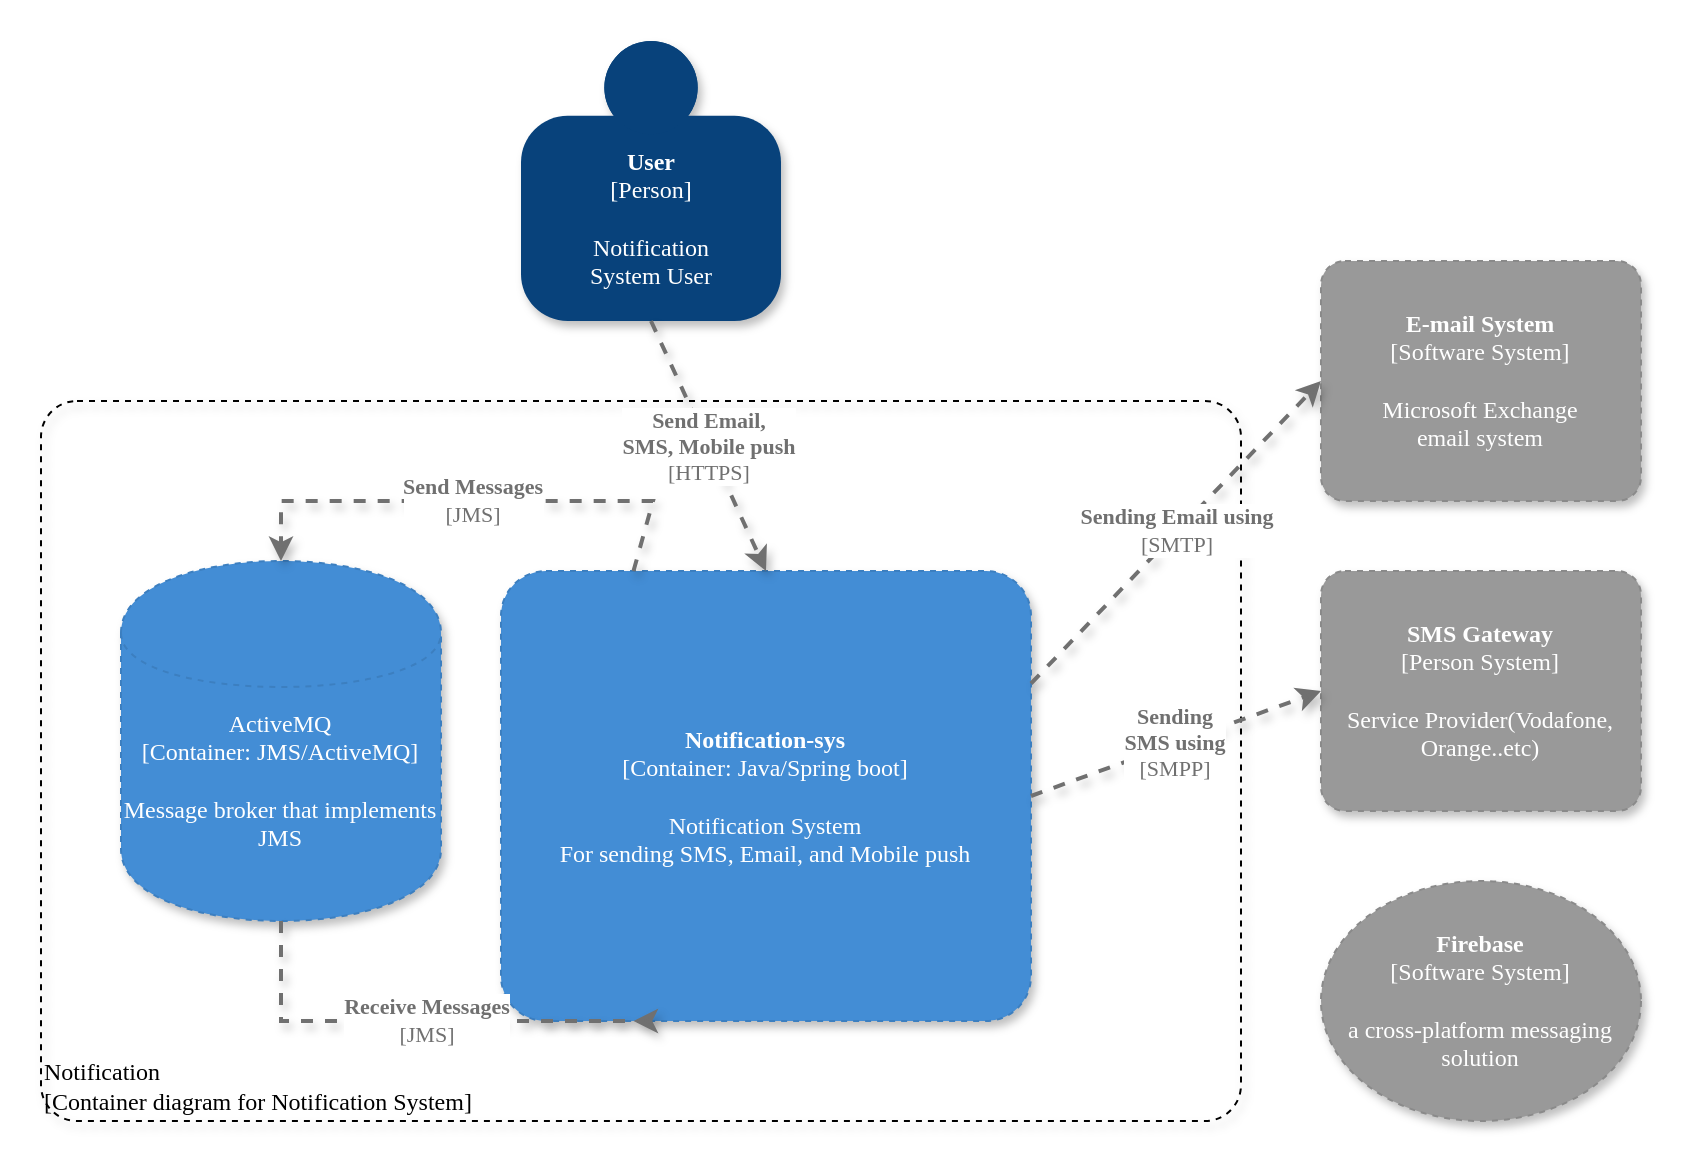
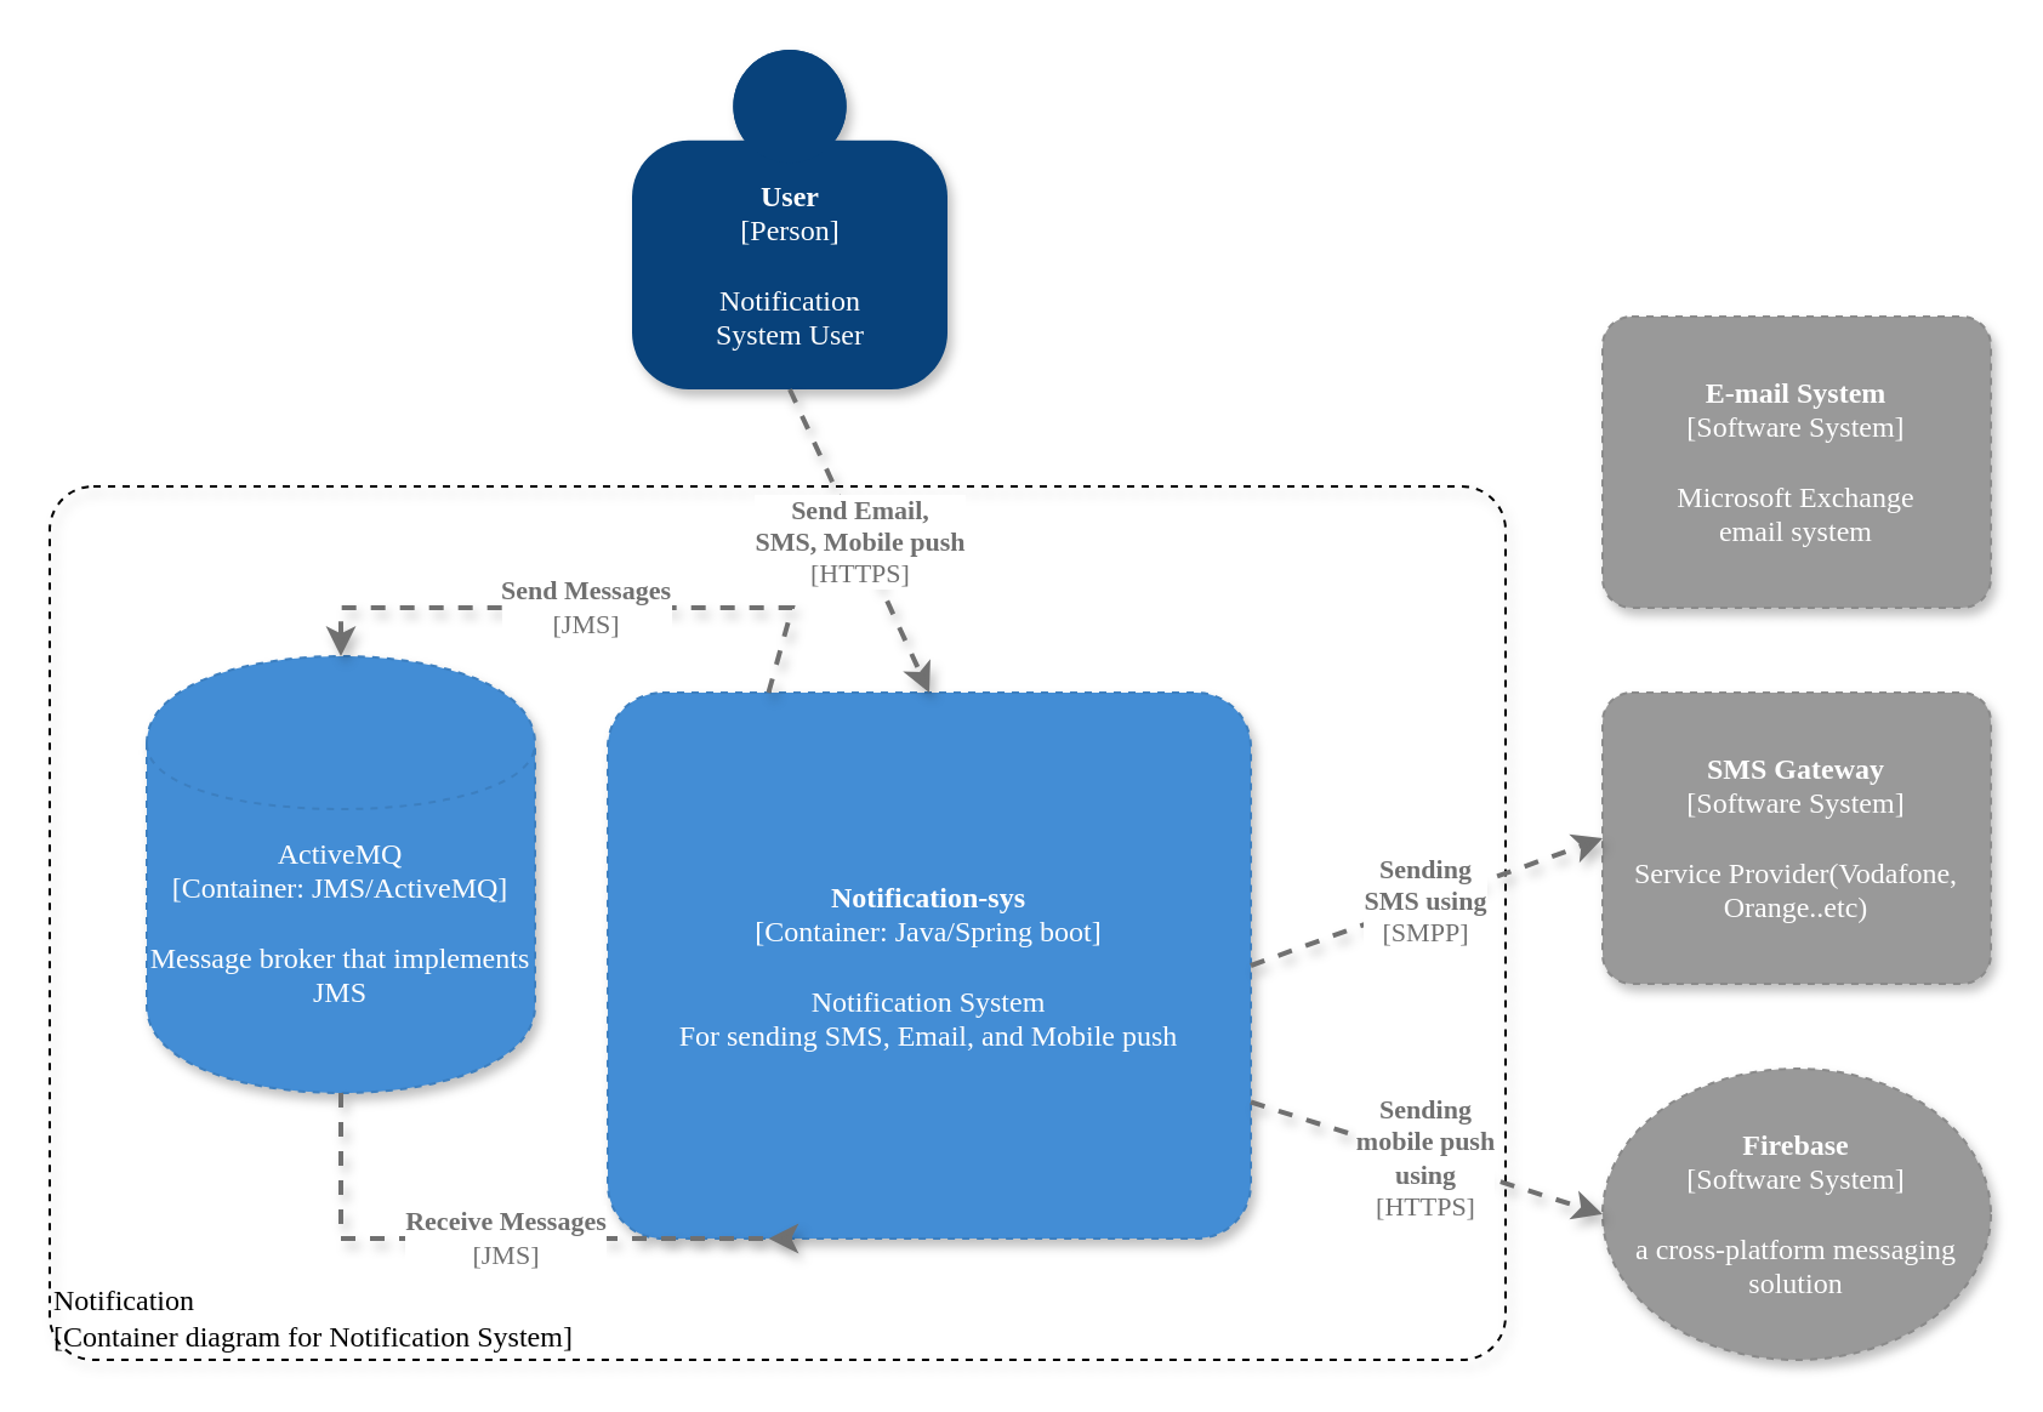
  <mxCell id="0" />
  <mxCell id="1" parent="0" />
  <mxCell id="2" value="&lt;div style=&quot;text-align: left&quot;&gt;Notification&lt;/div&gt;&lt;div style=&quot;text-align: left&quot;&gt;[Container diagram for Notification System]&lt;/div&gt;" style="rounded=1;whiteSpace=wrap;html=1;labelBackgroundColor=none;fontColor=#000000;align=left;arcSize=5;strokeColor=#000000;verticalAlign=bottom;metaEdit=1;metaData={&quot;c4Type&quot;:{&quot;editable&quot;:false}};points=[[0.25,0,0],[0.5,0,0],[0.75,0,0],[1,0.25,0],[1,0.5,0],[1,0.75,0],[0.75,1,0],[0.5,1,0],[0.25,1,0],[0,0.75,0],[0,0.5,0],[0,0.25,0]];glass=0;dashed=1;fillColor=none;fontFamily=Comic Sans MS;shadow=1;" vertex="1" parent="1"><mxGeometry x="20" y="200" width="600" height="360" as="geometry" /></mxCell>
  <mxCell id="3" value="&lt;b&gt;User&lt;/b&gt;&lt;div&gt;[Person]&lt;/div&gt;&lt;br&gt;&lt;div&gt;Notification&#10;System User&lt;/div&gt;" style="html=1;dashed=0;whitespace=wrap;fillColor=#08427b;strokeColor=none;fontColor=#ffffff;shape=mxgraph.c4.person;align=center;metaEdit=1;points=[[0.5,0,0],[1,0.5,0],[1,0.75,0],[0.75,1,0],[0.5,1,0],[0.25,1,0],[0,0.75,0],[0,0.5,0]];metaData={&quot;c4Type&quot;:{&quot;editable&quot;:false}};glass=0;shadow=1;fontFamily=Comic Sans MS;" vertex="1" parent="1"><mxGeometry x="260" y="20" width="130" height="140" as="geometry" /></mxCell>
  <mxCell id="4" value="&lt;b&gt;Notification-sys&lt;/b&gt;&lt;div&gt;[Container: Java/Spring boot]&lt;/div&gt;&lt;br&gt;&lt;div&gt;Notification System&#10;For sending SMS, Email, and Mobile push&lt;/div&gt;" style="rounded=1;whiteSpace=wrap;html=1;labelBackgroundColor=none;fontColor=#ffffff;align=center;arcSize=10;metaEdit=1;metaData={&quot;c4Type&quot;:{&quot;editable&quot;:false}};points=[[0.25,0,0],[0.5,0,0],[0.75,0,0],[1,0.25,0],[1,0.5,0],[1,0.75,0],[0.75,1,0],[0.5,1,0],[0.25,1,0],[0,0.75,0],[0,0.5,0],[0,0.25,0]];glass=0;dashed=1;fillColor=#438DD5;strokeColor=#3C7FC0;fontFamily=Comic Sans MS;shadow=1;" vertex="1" parent="1"><mxGeometry x="250" y="285" width="265" height="225" as="geometry" /></mxCell>
- <mxCell id="5" value="ActiveMQ&lt;div&gt;[Container:&amp;nbsp;JMS/ActiveMQ]&lt;/div&gt;&lt;br&gt;&lt;div&gt;Message broker that implements JMS&lt;/div&gt;" style="shape=cylinder;whiteSpace=wrap;html=1;boundedLbl=1;rounded=0;labelBackgroundColor=none;fillColor=#438DD5;fontSize=12;fontColor=#ffffff;align=center;strokeColor=#3C7FC0;metaEdit=1;points=[[0.5,0,0],[1,0.25,0],[1,0.5,0],[1,0.75,0],[0.5,1,0],[0,0.75,0],[0,0.5,0],[0,0.25,0]];metaData={&quot;c4Type&quot;:{&quot;editable&quot;:false}};glass=0;dashed=1;fontFamily=Comic Sans MS;shadow=1;" vertex="1" parent="1"><mxGeometry x="60" y="280" width="160" height="180" as="geometry" /></mxCell>
+ <mxCell id="5" value="ActiveMQ&lt;div&gt;[Container:&amp;nbsp;JMS/ActiveMQ]&lt;/div&gt;&lt;br&gt;&lt;div&gt;Message broker that implements JMS&lt;/div&gt;" style="shape=cylinder;whiteSpace=wrap;html=1;boundedLbl=1;rounded=0;labelBackgroundColor=none;fillColor=#438DD5;fontSize=12;fontColor=#ffffff;align=center;strokeColor=#3C7FC0;metaEdit=1;points=[[0.5,0,0],[1,0.25,0],[1,0.5,0],[1,0.75,0],[0.5,1,0],[0,0.75,0],[0,0.5,0],[0,0.25,0]];metaData={&quot;c4Type&quot;:{&quot;editable&quot;:false}};glass=0;dashed=1;fontFamily=Comic Sans MS;shadow=1;" vertex="1" parent="1"><mxGeometry x="60" y="270" width="160" height="180" as="geometry" /></mxCell>
  <mxCell id="6" value="&lt;b&gt;E-mail System&lt;/b&gt;&lt;div&gt;[Software System]&lt;/div&gt;&lt;br&gt;&lt;div&gt;Microsoft Exchange&#10;email system&lt;/div&gt;" style="rounded=1;whiteSpace=wrap;html=1;labelBackgroundColor=none;fillColor=#999999;fontColor=#ffffff;align=center;arcSize=10;strokeColor=#8A8A8A;metaEdit=1;metaData={&quot;c4Type&quot;:{&quot;editable&quot;:false}};points=[[0.25,0,0],[0.5,0,0],[0.75,0,0],[1,0.25,0],[1,0.5,0],[1,0.75,0],[0.75,1,0],[0.5,1,0],[0.25,1,0],[0,0.75,0],[0,0.5,0],[0,0.25,0]];glass=0;dashed=1;shadow=1;fontFamily=Comic Sans MS;" vertex="1" parent="1"><mxGeometry x="660" y="130" width="160" height="120" as="geometry" /></mxCell>
- <mxCell id="7" value="&lt;b&gt;SMS Gateway&lt;/b&gt;&lt;div&gt;[Person System]&lt;/div&gt;&lt;br&gt;&lt;div&gt;Service Provider(Vodafone, Orange..etc)&lt;/div&gt;" style="rounded=1;whiteSpace=wrap;html=1;labelBackgroundColor=none;fillColor=#999999;fontColor=#ffffff;align=center;arcSize=10;strokeColor=#8A8A8A;metaEdit=1;metaData={&quot;c4Type&quot;:{&quot;editable&quot;:false}};points=[[0.25,0,0],[0.5,0,0],[0.75,0,0],[1,0.25,0],[1,0.5,0],[1,0.75,0],[0.75,1,0],[0.5,1,0],[0.25,1,0],[0,0.75,0],[0,0.5,0],[0,0.25,0]];glass=0;dashed=1;shadow=1;fontFamily=Comic Sans MS;" vertex="1" parent="1"><mxGeometry x="660" y="285" width="160" height="120" as="geometry" /></mxCell>
+ <mxCell id="7" value="&lt;b&gt;SMS Gateway&lt;/b&gt;&lt;div&gt;[Software System]&lt;/div&gt;&lt;br&gt;&lt;div&gt;Service Provider(Vodafone, Orange..etc)&lt;/div&gt;" style="rounded=1;whiteSpace=wrap;html=1;labelBackgroundColor=none;fillColor=#999999;fontColor=#ffffff;align=center;arcSize=10;strokeColor=#8A8A8A;metaEdit=1;metaData={&quot;c4Type&quot;:{&quot;editable&quot;:false}};points=[[0.25,0,0],[0.5,0,0],[0.75,0,0],[1,0.25,0],[1,0.5,0],[1,0.75,0],[0.75,1,0],[0.5,1,0],[0.25,1,0],[0,0.75,0],[0,0.5,0],[0,0.25,0]];glass=0;dashed=1;shadow=1;fontFamily=Comic Sans MS;" vertex="1" parent="1"><mxGeometry x="660" y="285" width="160" height="120" as="geometry" /></mxCell>
  <mxCell id="8" value="&lt;b&gt;Firebase&lt;/b&gt;&lt;div&gt;[Software System]&lt;/div&gt;&lt;br&gt;&lt;div&gt;a cross-platform messaging solution&lt;/div&gt;" style="ellipse;whiteSpace=wrap;html=1;labelBackgroundColor=none;fillColor=#999999;fontColor=#ffffff;align=center;arcSize=10;strokeColor=#8A8A8A;metaEdit=1;metaData={&quot;c4Type&quot;:{&quot;editable&quot;:false}};points=[[0.25,0,0],[0.5,0,0],[0.75,0,0],[1,0.25,0],[1,0.5,0],[1,0.75,0],[0.75,1,0],[0.5,1,0],[0.25,1,0],[0,0.75,0],[0,0.5,0],[0,0.25,0]];glass=0;dashed=1;shadow=1;fontFamily=Comic Sans MS;" vertex="1" parent="1"><mxGeometry x="660" y="440" width="160" height="120" as="geometry" /></mxCell>
- <mxCell id="9" value="&lt;div style=&quot;text-align: left&quot;&gt;&lt;div style=&quot;text-align: center&quot;&gt;&lt;b&gt;Sending Email using&lt;/b&gt;&lt;/div&gt;&lt;div style=&quot;text-align: center&quot;&gt;[SMTP]&lt;/div&gt;&lt;/div&gt;" style="edgeStyle=none;rounded=0;html=1;entryX=0;entryY=0.5;jettySize=auto;orthogonalLoop=1;strokeColor=#707070;strokeWidth=2;fontColor=#707070;jumpStyle=none;dashed=1;metaEdit=1;metaData={&quot;c4Type&quot;:{&quot;editable&quot;:false}};exitX=1;exitY=0.25;exitDx=0;exitDy=0;exitPerimeter=0;entryDx=0;entryDy=0;entryPerimeter=0;shadow=1;fontFamily=Comic Sans MS;" edge="1" parent="1" target="6" source="4"><mxGeometry width="160" relative="1" as="geometry"><mxPoint x="468.92" y="320.04" as="sourcePoint" /><mxPoint x="490" y="670" as="targetPoint" /></mxGeometry></mxCell>
  <mxCell id="10" value="&lt;div style=&quot;text-align: left&quot;&gt;&lt;div style=&quot;text-align: center&quot;&gt;&lt;b&gt;Sending&#10;SMS using&lt;/b&gt;&lt;/div&gt;&lt;div style=&quot;text-align: center&quot;&gt;[SMPP]&lt;/div&gt;&lt;/div&gt;" style="edgeStyle=none;rounded=0;html=1;entryX=0;entryY=0.5;jettySize=auto;orthogonalLoop=1;strokeColor=#707070;strokeWidth=2;fontColor=#707070;jumpStyle=none;dashed=1;metaEdit=1;metaData={&quot;c4Type&quot;:{&quot;editable&quot;:false}};exitX=1;exitY=0.5;exitDx=0;exitDy=0;exitPerimeter=0;entryDx=0;entryDy=0;entryPerimeter=0;shadow=1;fontFamily=Comic Sans MS;" edge="1" parent="1" target="7" source="4"><mxGeometry width="160" relative="1" as="geometry"><mxPoint x="465" y="345" as="sourcePoint" /><mxPoint x="530" y="670" as="targetPoint" /></mxGeometry></mxCell>
+ <mxCell id="11" value="&lt;div style=&quot;text-align: left&quot;&gt;&lt;div style=&quot;text-align: center&quot;&gt;&lt;b&gt;Sending &#10;mobile push&#10;using&lt;/b&gt;&lt;/div&gt;&lt;div style=&quot;text-align: center&quot;&gt;[HTTPS]&lt;/div&gt;&lt;/div&gt;" style="edgeStyle=none;rounded=0;html=1;entryX=0;entryY=0.5;jettySize=auto;orthogonalLoop=1;strokeColor=#707070;strokeWidth=2;fontColor=#707070;jumpStyle=none;dashed=1;metaEdit=1;metaData={&quot;c4Type&quot;:{&quot;editable&quot;:false}};exitX=1;exitY=0.75;exitDx=0;exitDy=0;exitPerimeter=0;entryDx=0;entryDy=0;entryPerimeter=0;shadow=1;fontFamily=Comic Sans MS;" edge="1" parent="1" target="8" source="4"><mxGeometry width="160" relative="1" as="geometry"><mxPoint x="465" y="377.5" as="sourcePoint" /><mxPoint x="470" y="630" as="targetPoint" /></mxGeometry></mxCell>
  <mxCell id="12" value="&lt;div style=&quot;text-align: left&quot;&gt;&lt;div style=&quot;text-align: center&quot;&gt;&lt;b&gt;Receive Messages&lt;/b&gt;&lt;/div&gt;&lt;div style=&quot;text-align: center&quot;&gt;[JMS]&lt;/div&gt;&lt;/div&gt;" style="edgeStyle=none;rounded=0;html=1;entryX=0.25;entryY=1;jettySize=auto;orthogonalLoop=1;strokeColor=#707070;strokeWidth=2;fontColor=#707070;jumpStyle=none;dashed=1;metaEdit=1;metaData={&quot;c4Type&quot;:{&quot;editable&quot;:false}};exitX=0.5;exitY=1;exitDx=0;exitDy=0;exitPerimeter=0;entryDx=0;entryDy=0;entryPerimeter=0;fontFamily=Comic Sans MS;shadow=1;" edge="1" parent="1" source="5" target="4"><mxGeometry width="160" relative="1" as="geometry"><mxPoint x="50" y="620" as="sourcePoint" /><mxPoint x="210" y="620" as="targetPoint" /><Array as="points"><mxPoint x="140" y="510" /><mxPoint x="326" y="510" /></Array></mxGeometry></mxCell>
  <mxCell id="13" value="&lt;div style=&quot;text-align: left&quot;&gt;&lt;div style=&quot;text-align: center&quot;&gt;&lt;b&gt;Send Messages&lt;/b&gt;&lt;/div&gt;&lt;div style=&quot;text-align: center&quot;&gt;[JMS]&lt;/div&gt;&lt;/div&gt;" style="edgeStyle=none;rounded=0;html=1;entryX=0.5;entryY=0;jettySize=auto;orthogonalLoop=1;strokeColor=#707070;strokeWidth=2;fontColor=#707070;jumpStyle=none;dashed=1;metaEdit=1;metaData={&quot;c4Type&quot;:{&quot;editable&quot;:false}};exitX=0.25;exitY=0;exitDx=0;exitDy=0;exitPerimeter=0;entryDx=0;entryDy=0;entryPerimeter=0;fontFamily=Comic Sans MS;shadow=1;" edge="1" parent="1" source="4" target="5"><mxGeometry width="160" relative="1" as="geometry"><mxPoint x="80" y="660" as="sourcePoint" /><mxPoint x="240" y="660" as="targetPoint" /><Array as="points"><mxPoint x="326" y="250" /><mxPoint x="140" y="250" /></Array></mxGeometry></mxCell>
  <mxCell id="14" value="&lt;div style=&quot;text-align: left&quot;&gt;&lt;div style=&quot;text-align: center&quot;&gt;&lt;b&gt;Send Email,&#10;SMS, Mobile push&lt;/b&gt;&lt;/div&gt;&lt;div style=&quot;text-align: center&quot;&gt;[HTTPS]&lt;/div&gt;&lt;/div&gt;" style="edgeStyle=none;rounded=0;html=1;jettySize=auto;orthogonalLoop=1;strokeColor=#707070;strokeWidth=2;fontColor=#707070;jumpStyle=none;dashed=1;metaEdit=1;metaData={&quot;c4Type&quot;:{&quot;editable&quot;:false}};exitX=0.5;exitY=1;exitDx=0;exitDy=0;exitPerimeter=0;entryX=0.5;entryY=0;entryDx=0;entryDy=0;entryPerimeter=0;shadow=1;fontFamily=Comic Sans MS;" edge="1" parent="1" source="3" target="4"><mxGeometry width="160" relative="1" as="geometry"><mxPoint x="325" y="200" as="sourcePoint" /><mxPoint x="325" y="280" as="targetPoint" /></mxGeometry></mxCell>
